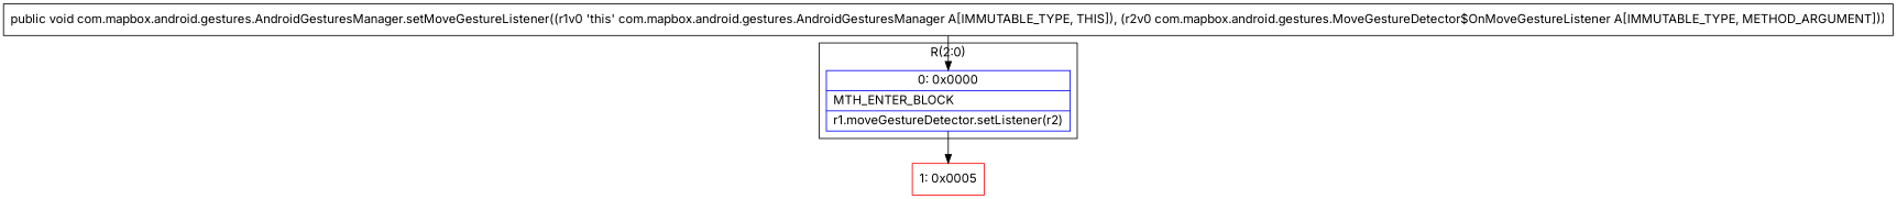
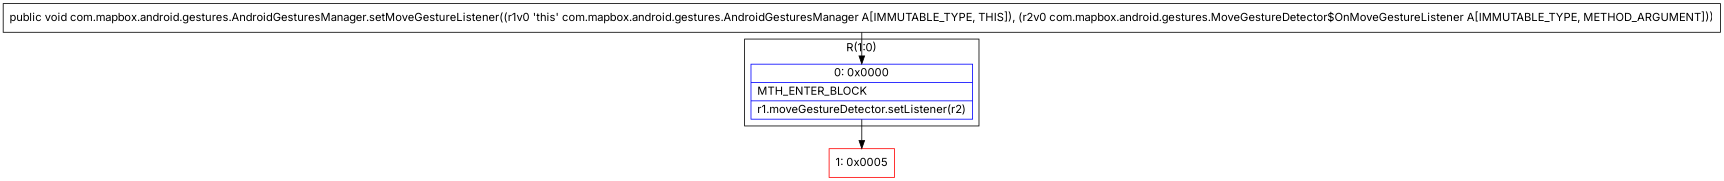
  digraph {
    fontname=Inter
    node [shape=record fontname=Inter]
    edge [fontname=Inter]
    n1 [color=blue label="{0\:\ 0x0000|MTH_ENTER_BLOCK\l|r1.moveGestureDetector.setListener(r2)\l}"]
    n2 [color=red label="{1\:\ 0x0005}"]
    n3 [label="{public void com.mapbox.android.gestures.AndroidGesturesManager.setMoveGestureListener((r1v0 'this' com.mapbox.android.gestures.AndroidGesturesManager A[IMMUTABLE_TYPE, THIS]), (r2v0 com.mapbox.android.gestures.MoveGestureDetector$OnMoveGestureListener A[IMMUTABLE_TYPE, METHOD_ARGUMENT])) }"]
    subgraph cluster_1 {
-     label="R(2:0)"
+     label="R(1:0)"
      n1
    }
    n1 -> n2
    n3 -> n1
  }
